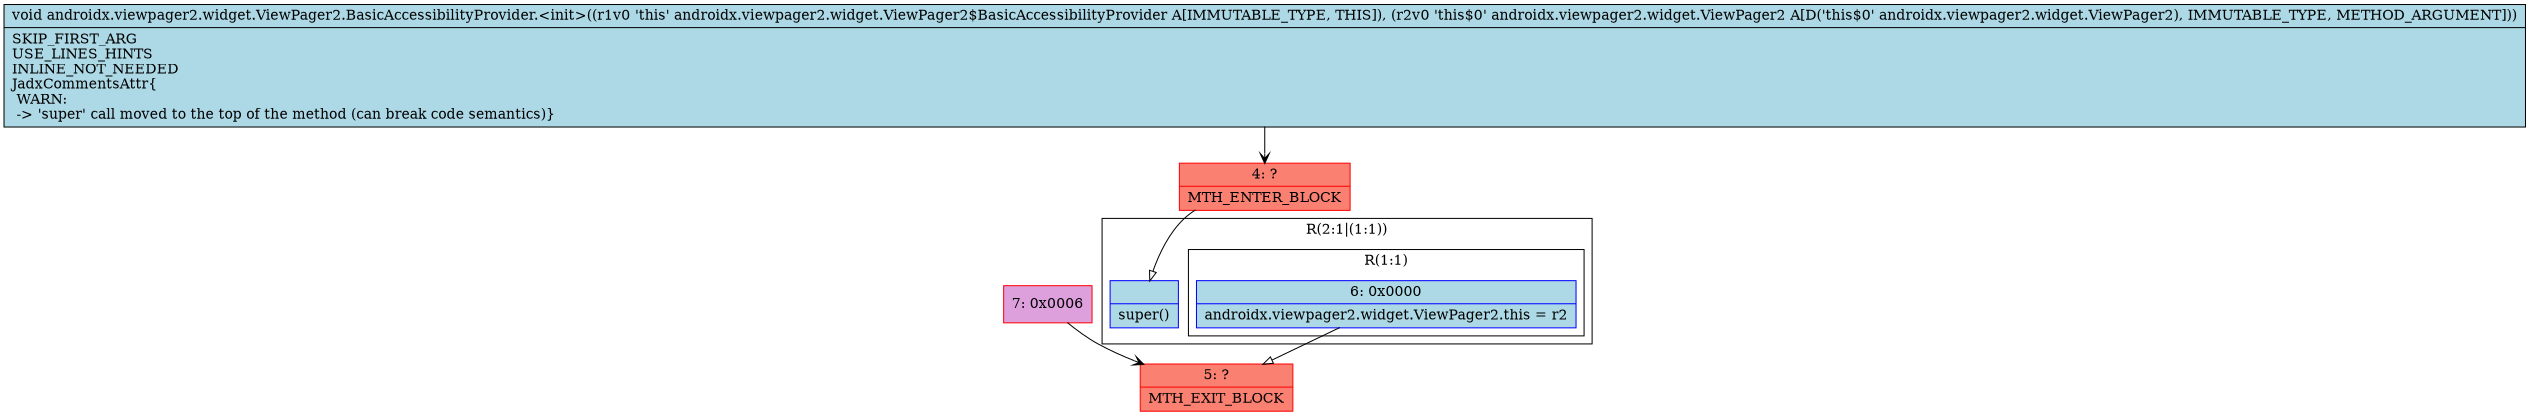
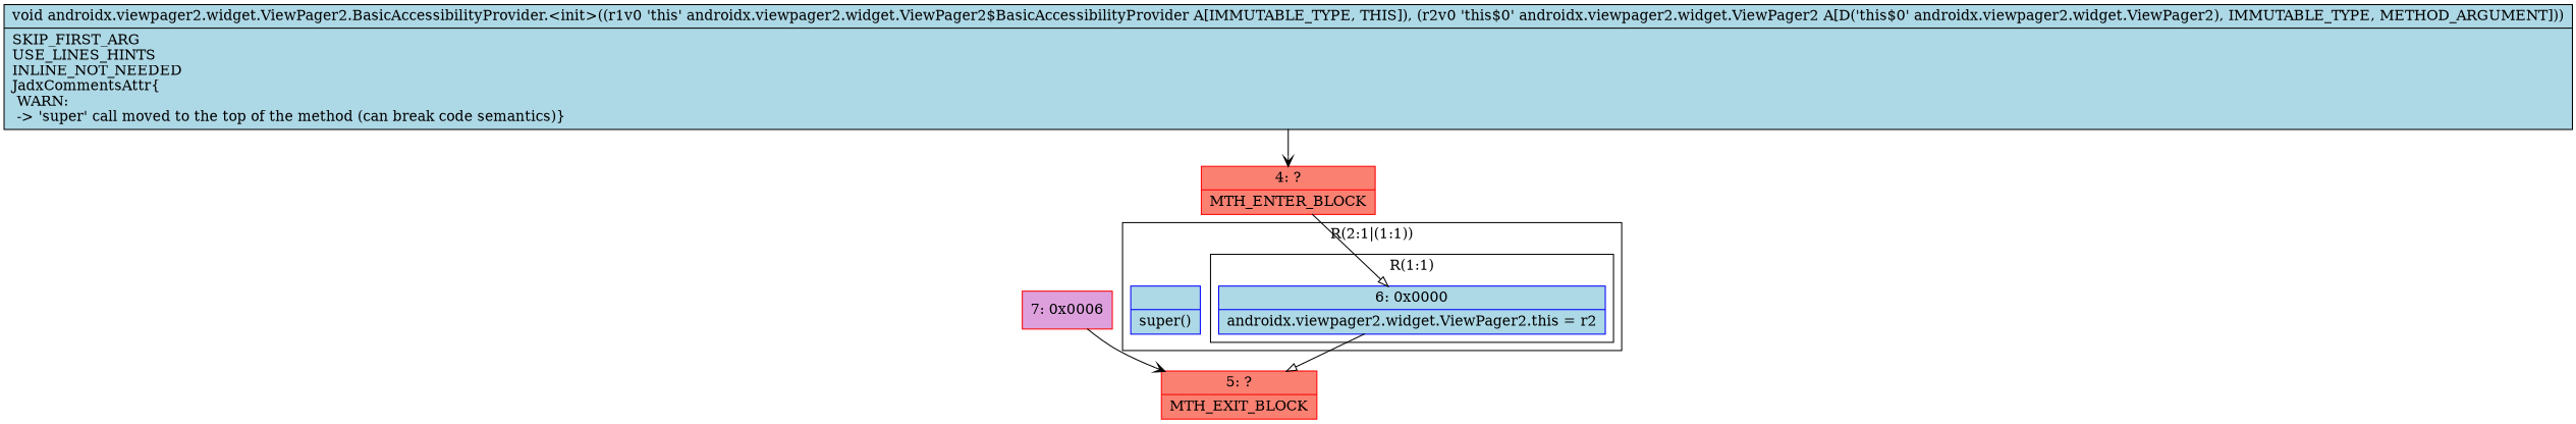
  digraph {
    node [color=red fillcolor=lightblue shape=record style=filled]
    edge [arrowhead=onormal]
    n1 [color=blue label="{6\:\ 0x0000|androidx.viewpager2.widget.ViewPager2.this = r2\l}"]
    n2 [color=blue label="{|super()\l}"]
    n3 [fillcolor=salmon label="{5\:\ ?|MTH_EXIT_BLOCK\l}"]
    n4 [fillcolor=plum label="{7\:\ 0x0006}"]
    n5 [fillcolor=salmon label="{4\:\ ?|MTH_ENTER_BLOCK\l}"]
    n6 [label="{void androidx.viewpager2.widget.ViewPager2.BasicAccessibilityProvider.\<init\>((r1v0 'this' androidx.viewpager2.widget.ViewPager2$BasicAccessibilityProvider A[IMMUTABLE_TYPE, THIS]), (r2v0 'this$0' androidx.viewpager2.widget.ViewPager2 A[D('this$0' androidx.viewpager2.widget.ViewPager2), IMMUTABLE_TYPE, METHOD_ARGUMENT]))  | SKIP_FIRST_ARG\lUSE_LINES_HINTS\lINLINE_NOT_NEEDED\lJadxCommentsAttr\{\l WARN: \l \-\> 'super' call moved to the top of the method (can break code semantics)\}\l}" color=""]
    subgraph cluster_1 {
      label="R(2:1|(1:1))"
      n2
      subgraph cluster_2 {
        label="R(1:1)"
        n1
      }
    }
    n1 -> n3
    n4 -> n3 [arrowhead=vee]
-   n5 -> n2
+   n5 -> n1
    n6 -> n5 [arrowhead=vee]
  }
